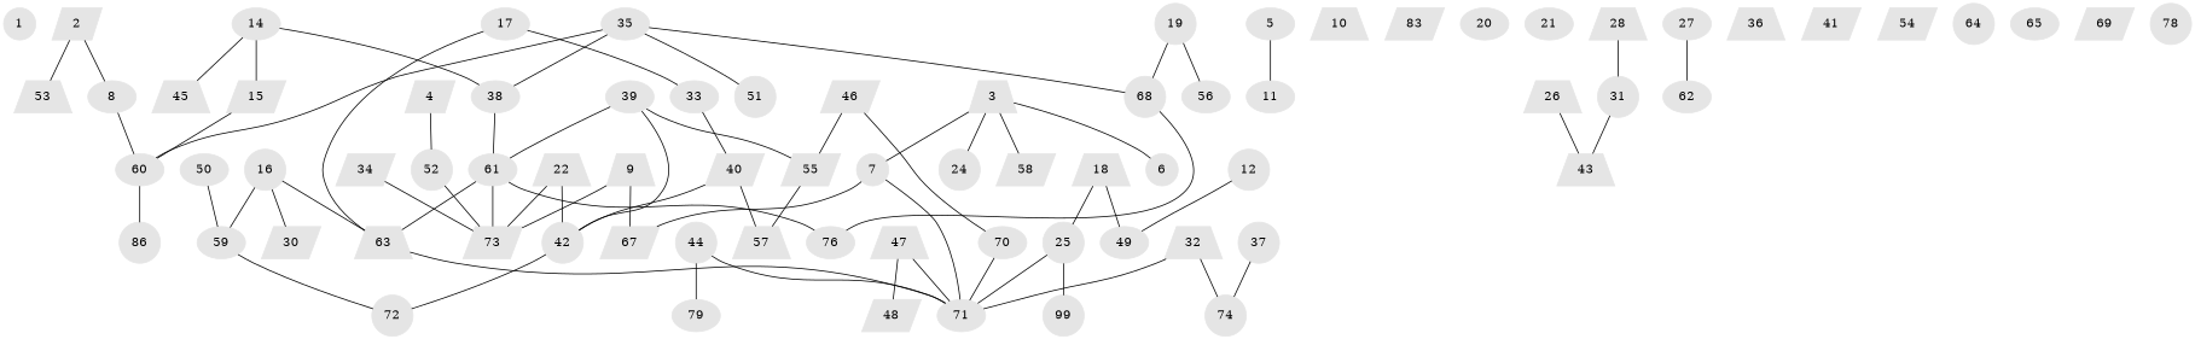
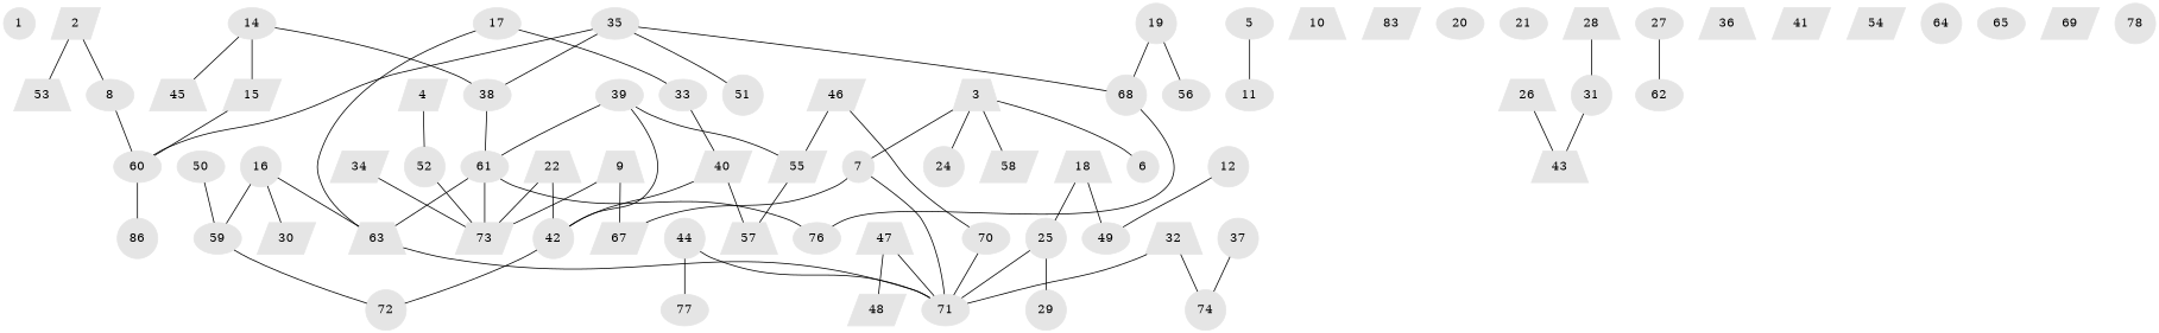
  graph {
    node [color=gray90 shape=ellipse style=filled]
    1 [shape=circle]
    2 [shape=parallelogram]
    8
    53 [shape=trapezium]
    60
    3 [shape=trapezium]
    6 [shape=circle]
    7 [shape=circle]
    24 [shape=circle]
    58 [shape=parallelogram]
    67 [shape=parallelogram]
    71
    4 [shape=parallelogram]
    52 [shape=circle]
    73 [shape=parallelogram]
    5
    11
    n18 [label=86 shape=circle]
    9 [shape=trapezium]
    10 [shape=trapezium]
    12 [shape=circle]
    49
    n23 [label=83 shape=parallelogram]
    15 [shape=parallelogram]
    14
    38
    45 [shape=trapezium]
    61
    16 [shape=circle]
    30 [shape=parallelogram]
    59
    63 [shape=trapezium]
    72 [shape=circle]
    17
    33
    40 [shape=parallelogram]
    18 [shape=trapezium]
    25 [shape=circle]
-   29 [shape=circle label=99]
+   29 [shape=circle]
    19 [shape=circle]
    56
    68 [shape=circle]
    76
    20
    21
    22 [shape=trapezium]
    42 [shape=circle]
    26 [shape=trapezium]
    43 [shape=trapezium]
    27
    62
    28 [shape=trapezium]
    31 [shape=circle]
    32 [shape=trapezium]
    74 [shape=circle]
    57 [shape=trapezium]
    34 [shape=parallelogram]
    35
    51 [shape=circle]
    36 [shape=trapezium]
    37 [shape=circle]
    39
    55 [shape=parallelogram]
    41 [shape=parallelogram]
    44 [shape=circle]
-   77 [label=79]
+   77
    46 [shape=parallelogram]
    70
    47 [shape=trapezium]
    48 [shape=parallelogram]
    50
    54 [shape=parallelogram]
    64 [shape=circle]
    65
    69 [shape=parallelogram]
    n76 [label=78 shape=circle]
    2 -- 8
    2 -- 53
    8 -- 60
    60 -- n18
    3 -- 6
    3 -- 7
    3 -- 24
    3 -- 58
    7 -- 67
    7 -- 71
    4 -- 52
    52 -- 73
    5 -- 11
    9 -- 67
    9 -- 73
    12 -- 49
    15 -- 60
    14 -- 15
    14 -- 38
    14 -- 45
    38 -- 61
    61 -- 73
    61 -- 63
    61 -- 76
    16 -- 30
    16 -- 59
    16 -- 63
    59 -- 72
    63 -- 71
    17 -- 63
    17 -- 33
    33 -- 40
    40 -- 42
    40 -- 57
    18 -- 49
    18 -- 25
    25 -- 71
    25 -- 29
    19 -- 56
    19 -- 68
    68 -- 76
    22 -- 73
    22 -- 42
    42 -- 72
    26 -- 43
    27 -- 62
    28 -- 31
    31 -- 43
    32 -- 71
    32 -- 74
    34 -- 73
    35 -- 60
    35 -- 38
    35 -- 68
    35 -- 51
    37 -- 74
    39 -- 61
    39 -- 42
    39 -- 55
    55 -- 57
    44 -- 71
    44 -- 77
    46 -- 55
    46 -- 70
    70 -- 71
    47 -- 71
    47 -- 48
    50 -- 59
  }
